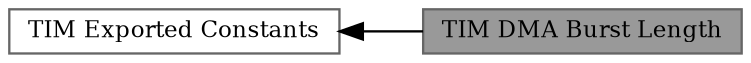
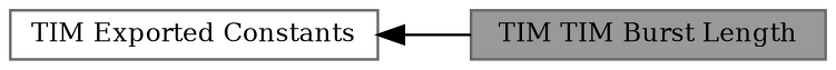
  digraph {
    rankdir=LR
    fontname="DejaVu Serif"
    node [fontname="DejaVu Serif" fontsize=10 shape=box style=filled]
-   n1 [color=gray40 fillcolor=grey60 fontcolor=black height=0.2 label="TIM DMA Burst Length" width=0.4]
+   n1 [color=gray40 fillcolor=grey60 fontcolor=black height=0.2 label="TIM TIM Burst Length" width=0.4]
    n2 [color=grey40 fillcolor=white height=0.2 label="TIM Exported Constants" width=0.4]
    n2 -> n1 [dir=back fontname="DejaVu Serif" fontsize=10 labelfontname=Helvetica labelfontsize=10 shape=plaintext style=solid]
  }
